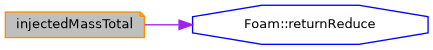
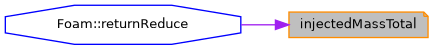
  digraph {
    rankdir=LR
    node [fontname=Helvetica fontsize=10]
    n1 [color=darkorange fillcolor=grey75 fontcolor=black height=0.2 label=injectedMassTotal shape=note style=filled width=0.4]
    n2 [color=blue height=0.2 label="Foam::returnReduce" shape=octagon width=0.4]
-   n1 -> n2 [color=purple fontname=Helvetica fontsize=10 labelfontname=Helvetica labelfontsize=10 style=solid]
+   n2 -> n1 [color=purple fontname=Helvetica fontsize=10 labelfontname=Helvetica labelfontsize=10 style=solid]
  }
